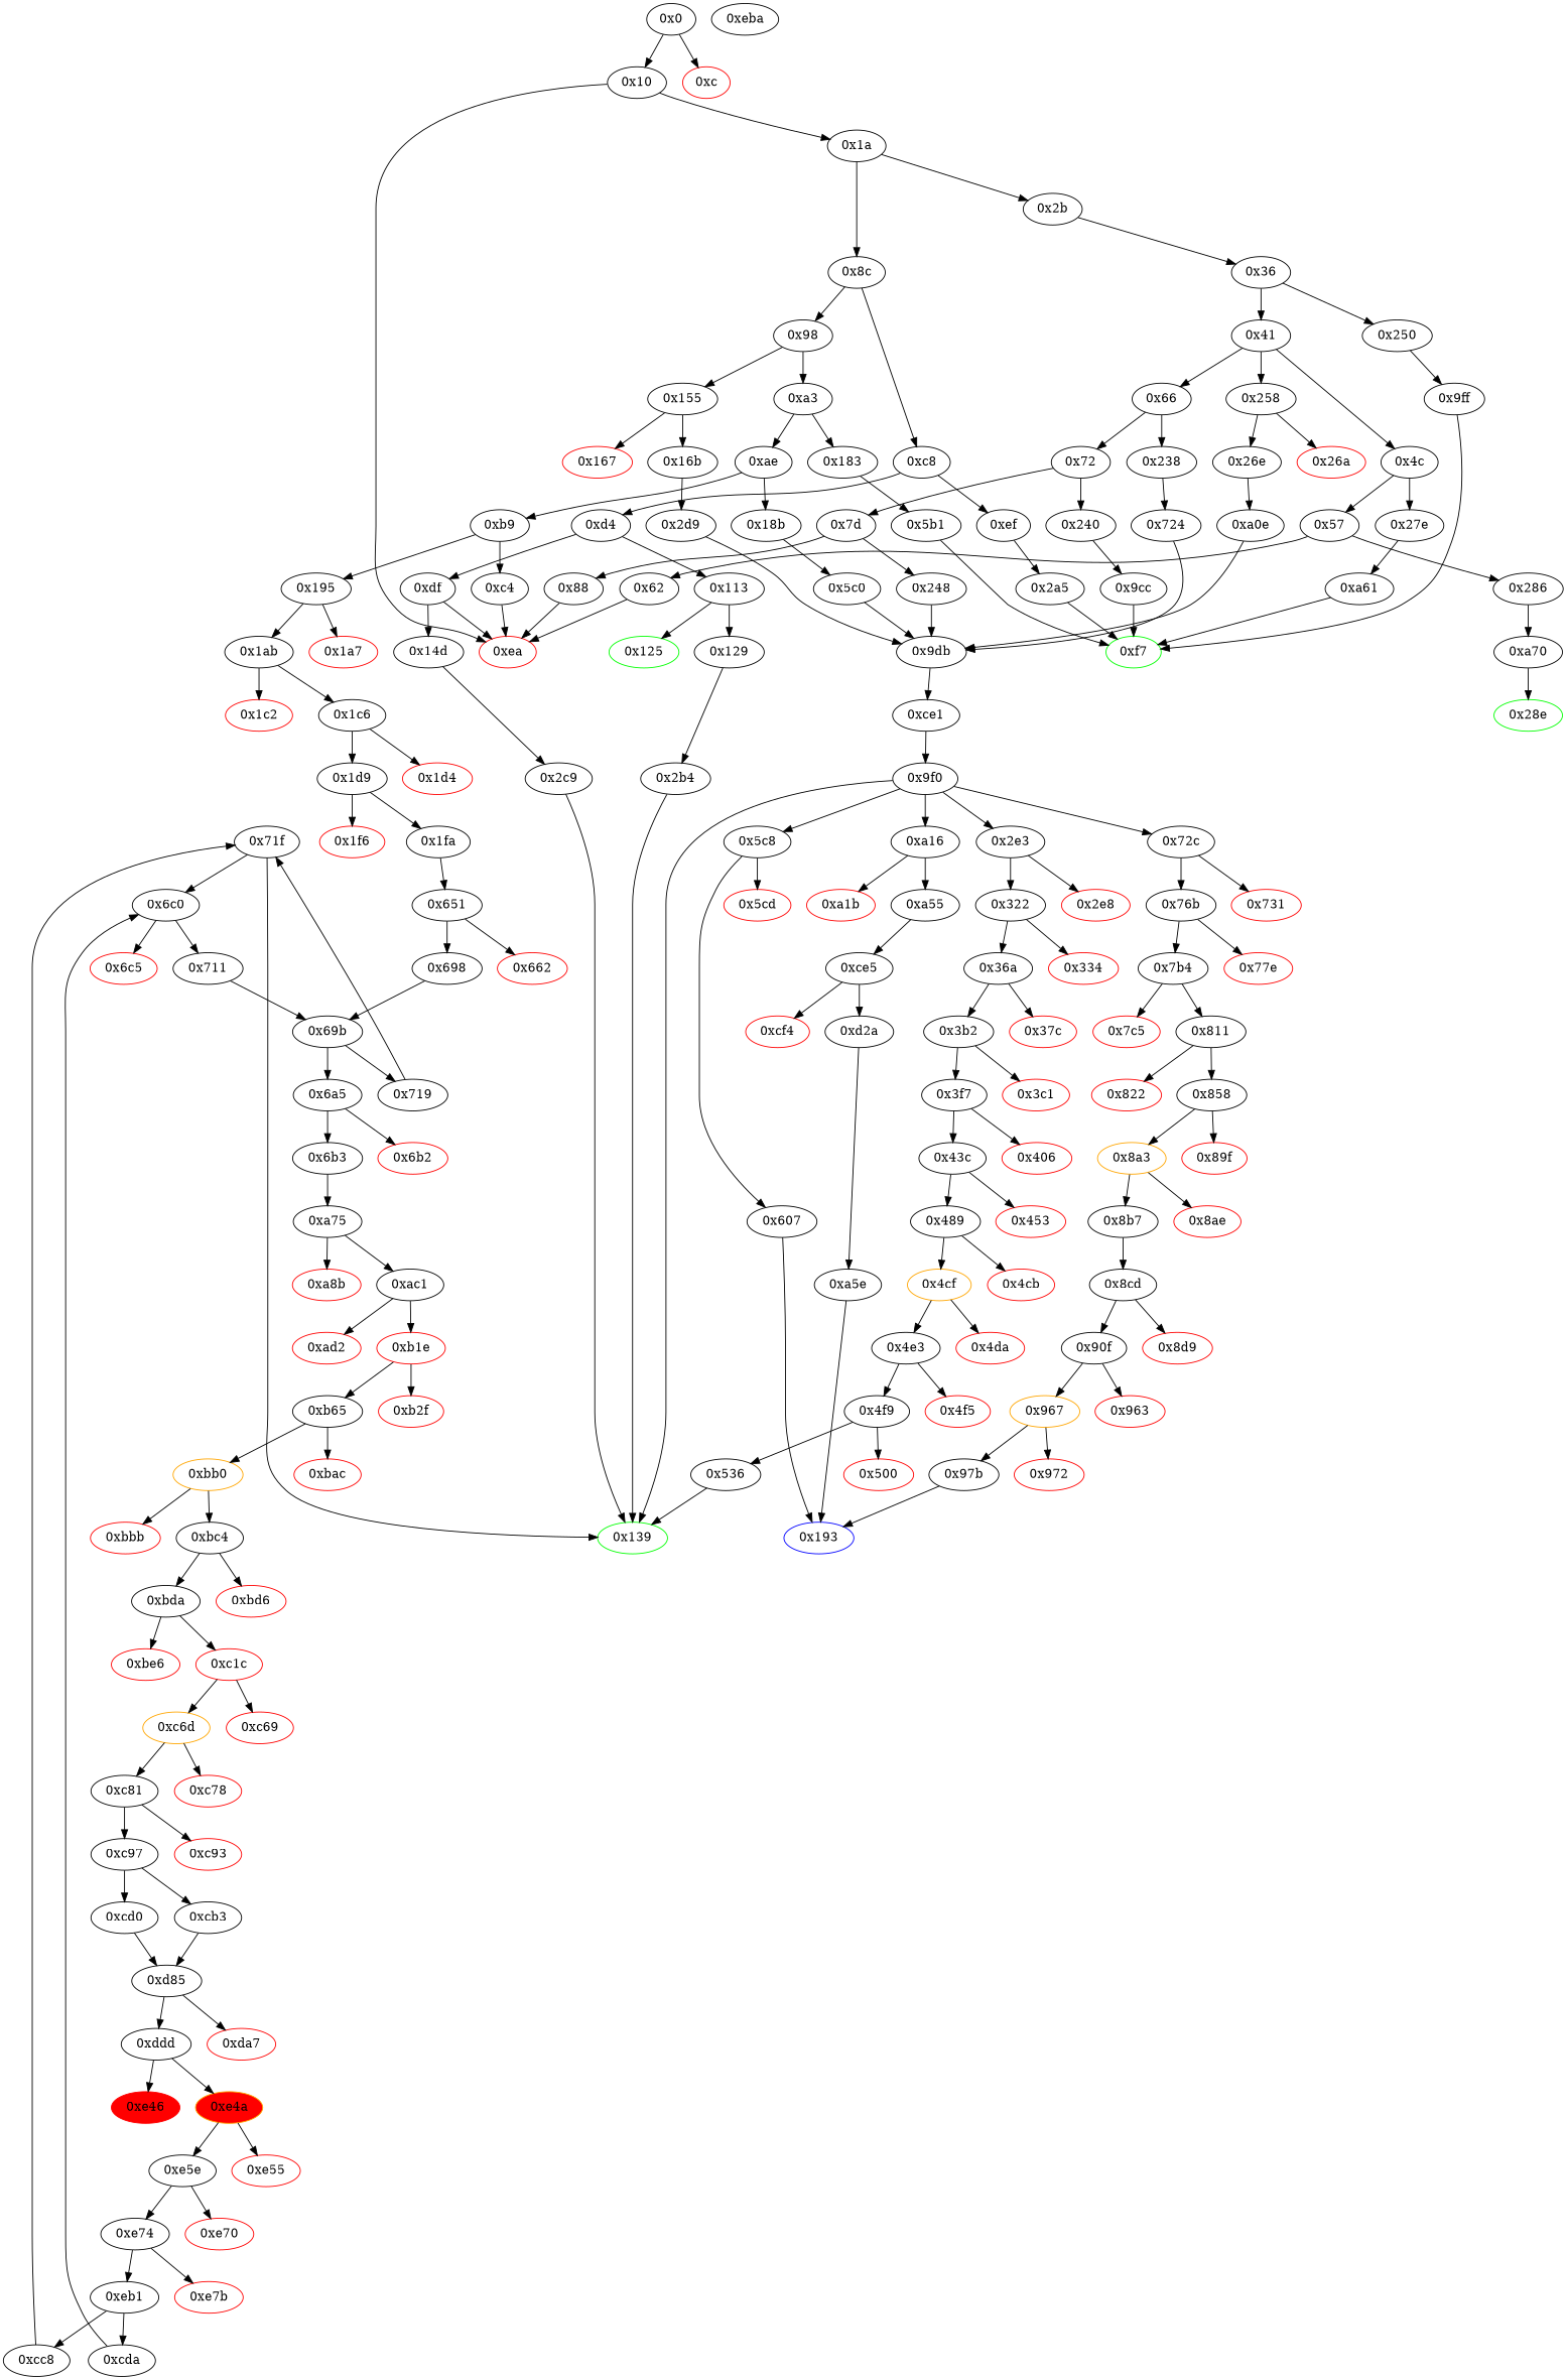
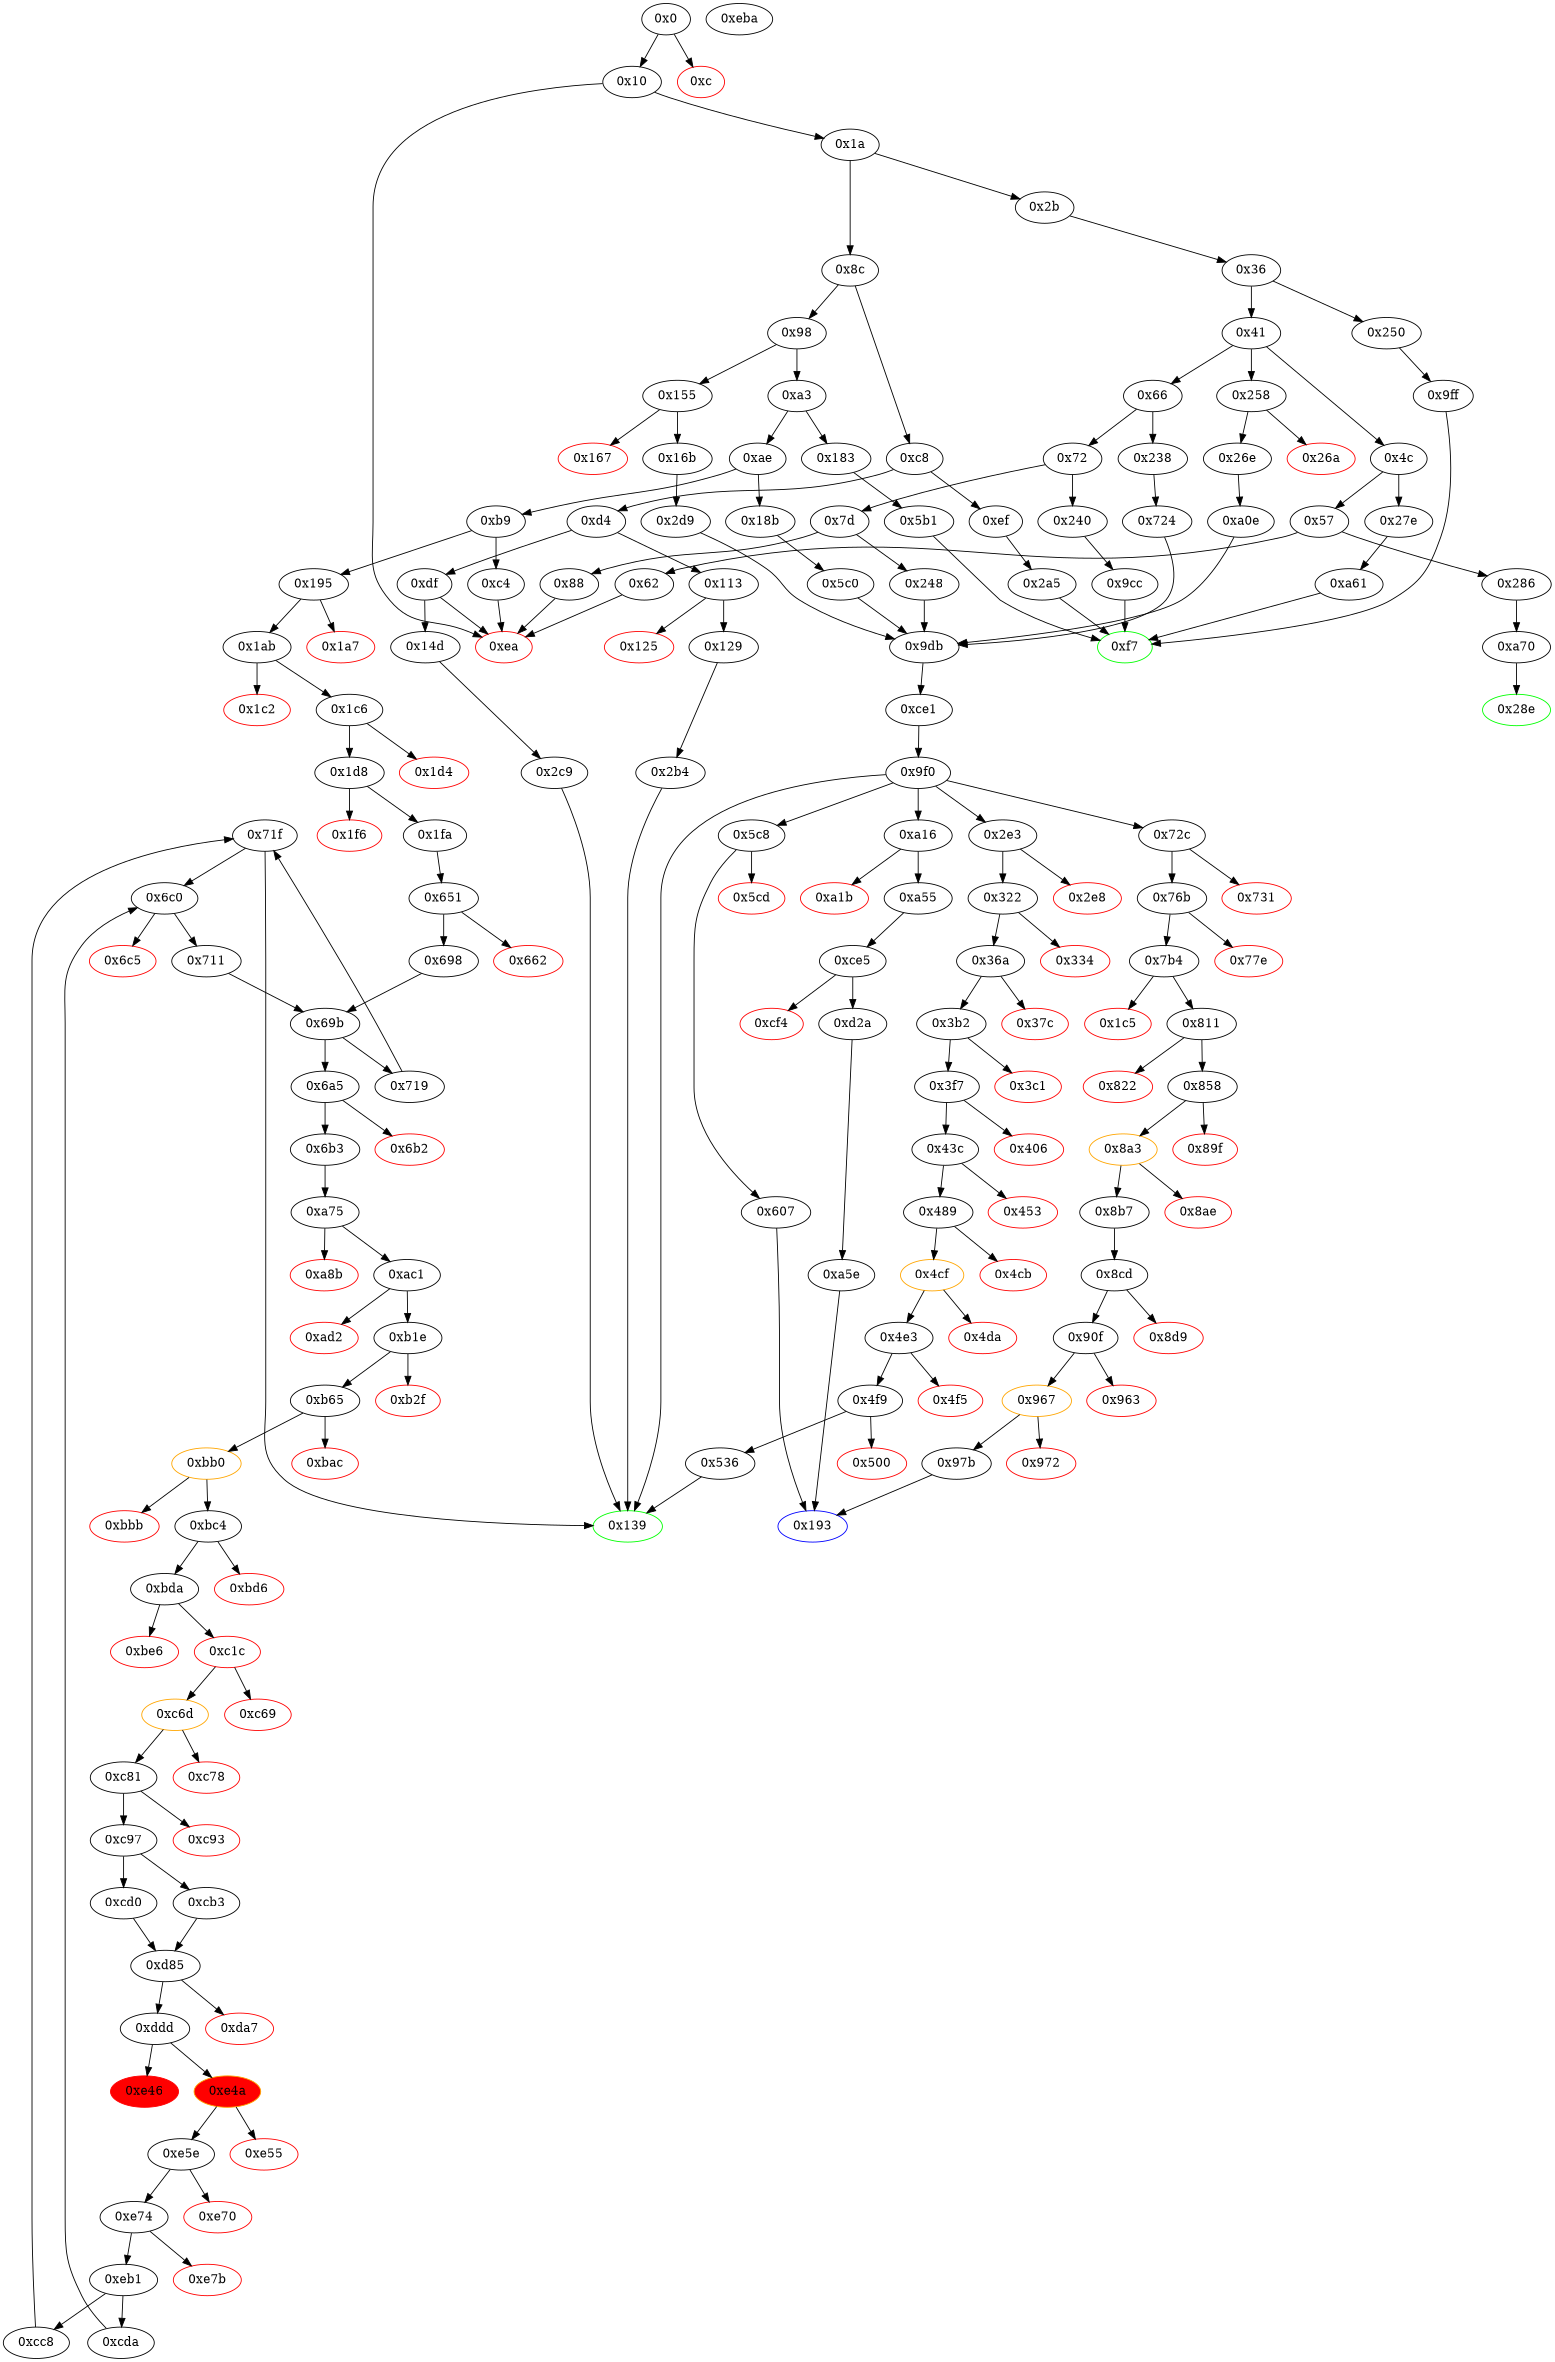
  strict digraph {
    node [fillcolor=white style=filled]
    "0x248"
    "0x9db"
    "0xce1"
    "0x8b7"
    "0x8cd"
    "0x90f"
    "0x8d9" [color=red]
    "0xb9"
    "0x195"
    "0xc4"
    "0x1ab"
    "0x1a7" [color=red]
    "0xea" [color=red]
    "0xbe6" [color=red]
    "0x193" [color=blue]
    "0xd85"
    "0xddd"
    "0xda7" [color=red]
    "0xe46" [color=red fillcolor=red]
    "0xe4a" [color=orange fillcolor=red]
    "0x963" [color=red]
    "0x77e" [color=red]
    "0x1c2" [color=red]
    "0x1c6"
    "0x724"
    "0xcc8"
    "0x71f"
    "0x6c0"
    "0x139" [color=green]
    "0x14d"
    "0x2c9"
    "0xf7" [color=green]
    "0xc81"
    "0xc97"
    "0xc93" [color=red]
    "0xcd0"
    "0xcb3"
    "0xc8"
    "0xd4"
    "0xef"
    "0x113"
    "0xdf"
    "0x2a5"
    "0x9f0"
    "0xcda"
    "0x6c5" [color=red]
    "0x711"
    "0x98"
    "0x155"
    "0xa3"
    "0x16b"
    "0x167" [color=red]
    "0xae"
    "0x183"
    "0x2d9"
    "0x4cb" [color=red]
    "0x2b4"
    "0x5b1"
-   "0x125" [color=green]
+   "0x125" [color=red]
    "0x129"
    "0x453" [color=red]
    "0x27e"
    "0xa61"
    "0x719"
    "0xe5e"
    "0xe55" [color=red]
    "0x698"
    "0x69b"
    "0x6a5"
    "0xbbb" [color=red]
    "0x62"
-   "0x1d8" [label="0x1d9"]
+   "0x1d8"
    "0x1fa"
    "0x1f6" [color=red]
    "0x651"
    "0x2b"
    "0x36"
    "0x66"
    "0x238"
    "0x72"
    "0x41"
    "0x250"
    "0x286"
    "0xa70"
    "0x28e" [color=green]
    "0xe74"
    "0xe70" [color=red]
    "0xe7b" [color=red]
    "0xeb1"
    "0xbb0" [color=orange]
    "0xbc4"
    "0xbda"
    "0xbd6" [color=red]
    "0xa1b" [color=red]
    "0xc6d" [color=orange]
    "0xc78" [color=red]
    "0xb65"
    "0xbac" [color=red]
    "0x536"
    "0x6b3"
    "0x6b2" [color=red]
    "0xa75"
    "0x1d4" [color=red]
    "0x8a3" [color=orange]
    "0x8ae" [color=red]
    "0xad2" [color=red]
    "0x240"
    "0x7d"
    "0x5c8"
    "0x607"
    "0x5cd" [color=red]
    "0x4f5" [color=red]
    "0x967" [color=orange]
    "0x972" [color=red]
    "0x97b"
    "0x4c"
    "0x57"
    "0xa16"
    "0xa55"
    "0xce5"
    "0xa5e"
    "0xac1"
-   "0xb1e" [color=red]
+   "0xb1e"
    "0xb2f" [color=red]
    "0x9cc"
    "0x4f9"
    "0x500" [color=red]
    "0x36a"
    "0x3b2"
    "0x37c" [color=red]
    "0x3f7"
    "0x3c1" [color=red]
    "0xc1c" [color=red]
    "0xc69" [color=red]
    "0xa8b" [color=red]
    "0x5c0"
    "0x7b4"
    "0x811"
-   "0x7c5" [color=red]
+   "0x7c5" [color=red label="0x1c5"]
    "0x822" [color=red]
    "0x858"
    "0x89f" [color=red]
    "0x26e"
    "0xa0e"
    "0x76b"
    "0x2e3"
    "0x322"
    "0x2e8" [color=red]
    "0x334" [color=red]
    "0x406" [color=red]
    "0x10"
    "0x1a"
    "0x8c"
    "0x4cf" [color=orange]
    "0x4e3"
    "0x4da" [color=red]
    "0x18b"
    "0x43c"
    "0x489"
    "0x258"
    "0x26a" [color=red]
    "0x9ff"
    "0x662" [color=red]
    "0x0"
    "0xc" [color=red]
    "0xeba"
    "0x88"
    "0xd2a"
    "0xcf4" [color=red]
    "0x72c"
    "0x731" [color=red]
    "0x248" -> "0x9db"
    "0x9db" -> "0xce1"
    "0xce1" -> "0x9f0"
    "0x8b7" -> "0x8cd"
    "0x8cd" -> "0x90f"
    "0x8cd" -> "0x8d9"
    "0x90f" -> "0x963"
    "0x90f" -> "0x967"
    "0xb9" -> "0x195"
    "0xb9" -> "0xc4"
    "0x195" -> "0x1ab"
    "0x195" -> "0x1a7"
    "0xc4" -> "0xea"
    "0x1ab" -> "0x1c2"
    "0x1ab" -> "0x1c6"
    "0xd85" -> "0xddd"
    "0xd85" -> "0xda7"
    "0xddd" -> "0xe46"
    "0xddd" -> "0xe4a"
    "0xe4a" -> "0xe5e"
    "0xe4a" -> "0xe55"
    "0x1c6" -> "0x1d8"
    "0x1c6" -> "0x1d4"
    "0x724" -> "0x9db"
    "0xcc8" -> "0x71f"
    "0x71f" -> "0x6c0"
    "0x71f" -> "0x139"
    "0x6c0" -> "0x6c5"
    "0x6c0" -> "0x711"
    "0x14d" -> "0x2c9"
    "0x2c9" -> "0x139"
    "0xc81" -> "0xc97"
    "0xc81" -> "0xc93"
    "0xc97" -> "0xcd0"
    "0xc97" -> "0xcb3"
    "0xcd0" -> "0xd85"
    "0xcb3" -> "0xd85"
    "0xc8" -> "0xd4"
    "0xc8" -> "0xef"
    "0xd4" -> "0x113"
    "0xd4" -> "0xdf"
    "0xef" -> "0x2a5"
    "0x113" -> "0x125"
    "0x113" -> "0x129"
    "0xdf" -> "0xea"
    "0xdf" -> "0x14d"
    "0x2a5" -> "0xf7"
    "0x9f0" -> "0x139"
    "0x9f0" -> "0x5c8"
    "0x9f0" -> "0xa16"
    "0x9f0" -> "0x2e3"
    "0x9f0" -> "0x72c"
    "0xcda" -> "0x6c0"
    "0x711" -> "0x69b"
    "0x98" -> "0x155"
    "0x98" -> "0xa3"
    "0x155" -> "0x16b"
    "0x155" -> "0x167"
    "0xa3" -> "0xae"
    "0xa3" -> "0x183"
    "0x16b" -> "0x2d9"
    "0xae" -> "0xb9"
    "0xae" -> "0x18b"
    "0x183" -> "0x5b1"
    "0x2d9" -> "0x9db"
    "0x2b4" -> "0x139"
    "0x5b1" -> "0xf7"
    "0x129" -> "0x2b4"
    "0x27e" -> "0xa61"
    "0xa61" -> "0xf7"
    "0x719" -> "0x71f"
    "0xe5e" -> "0xe74"
    "0xe5e" -> "0xe70"
    "0x698" -> "0x69b"
    "0x69b" -> "0x719"
    "0x69b" -> "0x6a5"
    "0x6a5" -> "0x6b3"
    "0x6a5" -> "0x6b2"
    "0x62" -> "0xea"
    "0x1d8" -> "0x1fa"
    "0x1d8" -> "0x1f6"
    "0x1fa" -> "0x651"
    "0x651" -> "0x698"
    "0x651" -> "0x662"
    "0x2b" -> "0x36"
    "0x36" -> "0x41"
    "0x36" -> "0x250"
    "0x66" -> "0x238"
    "0x66" -> "0x72"
    "0x238" -> "0x724"
    "0x72" -> "0x240"
    "0x72" -> "0x7d"
    "0x41" -> "0x66"
    "0x41" -> "0x4c"
    "0x41" -> "0x258"
    "0x250" -> "0x9ff"
    "0x286" -> "0xa70"
    "0xa70" -> "0x28e"
    "0xe74" -> "0xe7b"
    "0xe74" -> "0xeb1"
    "0xeb1" -> "0xcc8"
    "0xeb1" -> "0xcda"
    "0xbb0" -> "0xbbb"
    "0xbb0" -> "0xbc4"
    "0xbc4" -> "0xbda"
    "0xbc4" -> "0xbd6"
    "0xbda" -> "0xbe6"
    "0xbda" -> "0xc1c"
    "0xc6d" -> "0xc81"
    "0xc6d" -> "0xc78"
    "0xb65" -> "0xbb0"
    "0xb65" -> "0xbac"
    "0x536" -> "0x139"
    "0x6b3" -> "0xa75"
    "0xa75" -> "0xac1"
    "0xa75" -> "0xa8b"
    "0x8a3" -> "0x8b7"
    "0x8a3" -> "0x8ae"
    "0x240" -> "0x9cc"
    "0x7d" -> "0x248"
    "0x7d" -> "0x88"
    "0x5c8" -> "0x607"
    "0x5c8" -> "0x5cd"
    "0x607" -> "0x193"
    "0x967" -> "0x972"
    "0x967" -> "0x97b"
    "0x97b" -> "0x193"
    "0x4c" -> "0x27e"
    "0x4c" -> "0x57"
    "0x57" -> "0x62"
    "0x57" -> "0x286"
    "0xa16" -> "0xa1b"
    "0xa16" -> "0xa55"
    "0xa55" -> "0xce5"
    "0xce5" -> "0xd2a"
    "0xce5" -> "0xcf4"
    "0xa5e" -> "0x193"
    "0xac1" -> "0xad2"
    "0xac1" -> "0xb1e"
    "0xb1e" -> "0xb65"
    "0xb1e" -> "0xb2f"
    "0x9cc" -> "0xf7"
    "0x4f9" -> "0x536"
    "0x4f9" -> "0x500"
    "0x36a" -> "0x3b2"
    "0x36a" -> "0x37c"
    "0x3b2" -> "0x3f7"
    "0x3b2" -> "0x3c1"
    "0x3f7" -> "0x406"
    "0x3f7" -> "0x43c"
    "0xc1c" -> "0xc6d"
    "0xc1c" -> "0xc69"
    "0x5c0" -> "0x9db"
    "0x7b4" -> "0x811"
    "0x7b4" -> "0x7c5"
    "0x811" -> "0x822"
    "0x811" -> "0x858"
    "0x858" -> "0x8a3"
    "0x858" -> "0x89f"
    "0x26e" -> "0xa0e"
    "0xa0e" -> "0x9db"
    "0x76b" -> "0x77e"
    "0x76b" -> "0x7b4"
    "0x2e3" -> "0x322"
    "0x2e3" -> "0x2e8"
    "0x322" -> "0x36a"
    "0x322" -> "0x334"
    "0x10" -> "0xea"
    "0x10" -> "0x1a"
    "0x1a" -> "0x2b"
    "0x1a" -> "0x8c"
    "0x8c" -> "0xc8"
    "0x8c" -> "0x98"
    "0x4cf" -> "0x4e3"
    "0x4cf" -> "0x4da"
    "0x4e3" -> "0x4f5"
    "0x4e3" -> "0x4f9"
    "0x18b" -> "0x5c0"
    "0x43c" -> "0x453"
    "0x43c" -> "0x489"
    "0x489" -> "0x4cb"
    "0x489" -> "0x4cf"
    "0x258" -> "0x26e"
    "0x258" -> "0x26a"
    "0x9ff" -> "0xf7"
    "0x0" -> "0x10"
    "0x0" -> "0xc"
    "0x88" -> "0xea"
    "0xd2a" -> "0xa5e"
    "0x72c" -> "0x76b"
    "0x72c" -> "0x731"
  }
